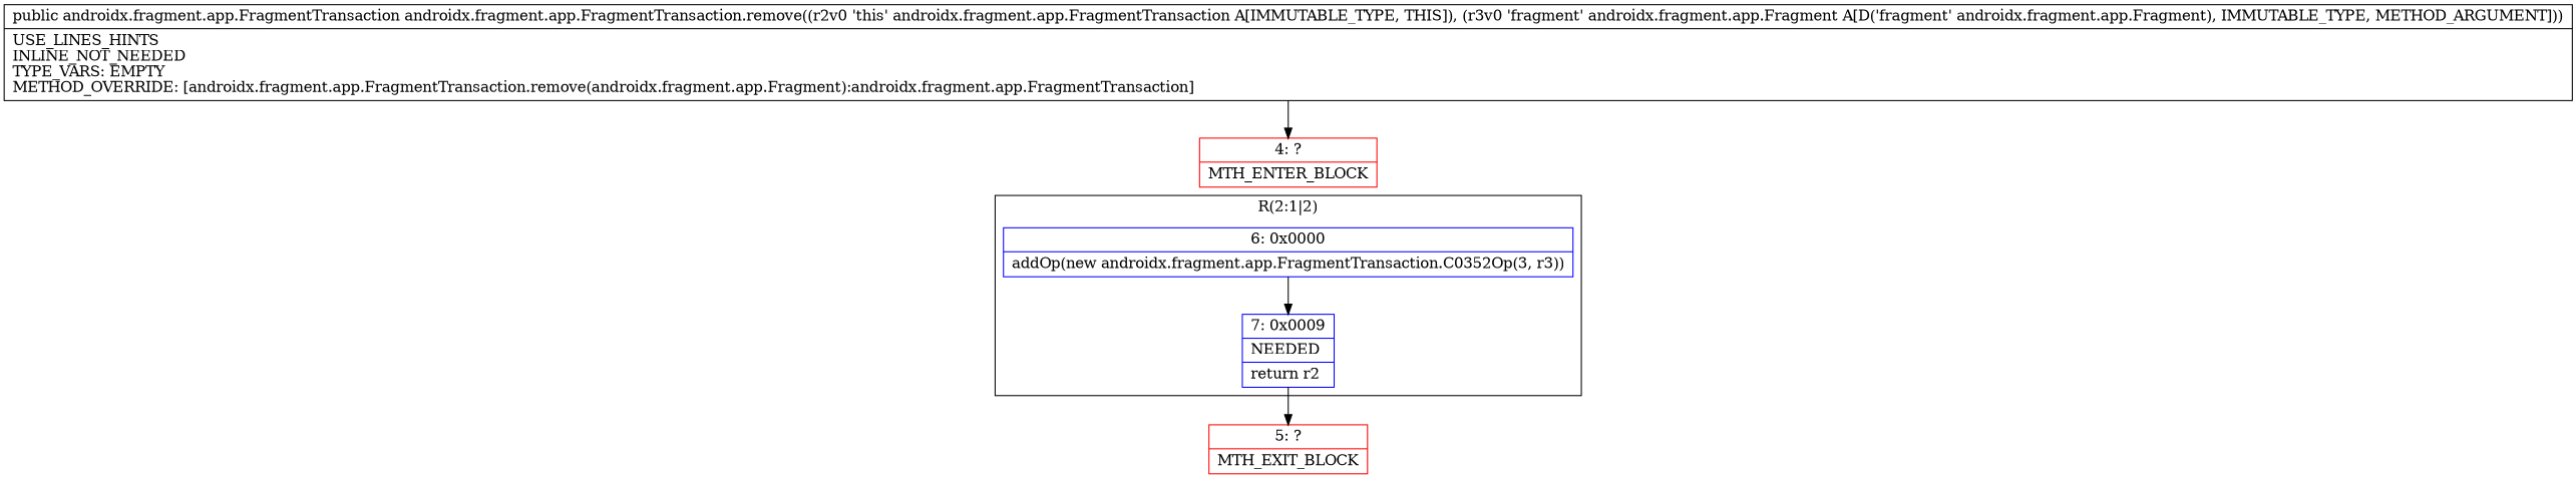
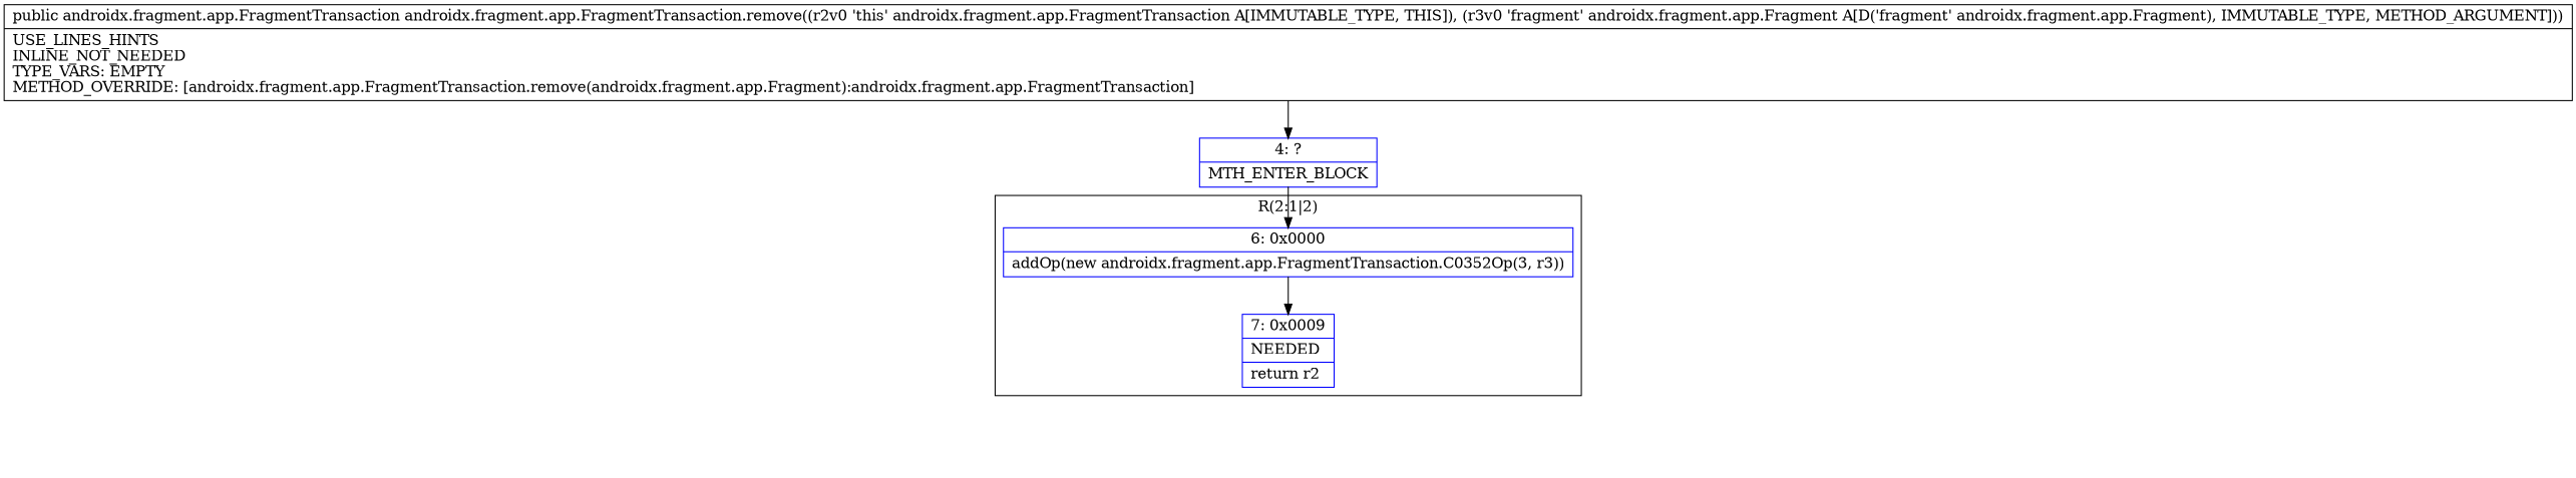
  digraph {
    node [color=blue shape=record]
    n1 [label="{6\:\ 0x0000|addOp(new androidx.fragment.app.FragmentTransaction.C0352Op(3, r3))\l}"]
    n2 [label="{7\:\ 0x0009|NEEDED\l|return r2\l}"]
-   n3 [color=red label="{5\:\ ?|MTH_EXIT_BLOCK\l}"]
-   n4 [color=red label="{4\:\ ?|MTH_ENTER_BLOCK\l}"]
+   n4 [label="{4\:\ ?|MTH_ENTER_BLOCK\l}"]
    n5 [label="{public androidx.fragment.app.FragmentTransaction androidx.fragment.app.FragmentTransaction.remove((r2v0 'this' androidx.fragment.app.FragmentTransaction A[IMMUTABLE_TYPE, THIS]), (r3v0 'fragment' androidx.fragment.app.Fragment A[D('fragment' androidx.fragment.app.Fragment), IMMUTABLE_TYPE, METHOD_ARGUMENT]))  | USE_LINES_HINTS\lINLINE_NOT_NEEDED\lTYPE_VARS: EMPTY\lMETHOD_OVERRIDE: [androidx.fragment.app.FragmentTransaction.remove(androidx.fragment.app.Fragment):androidx.fragment.app.FragmentTransaction]\l}" color=""]
    subgraph cluster_1 {
      label="R(2:1|2)"
      n1
      n2
    }
    n1 -> n2
-   n2 -> n3
+   n4 -> n1
    n5 -> n4
  }
